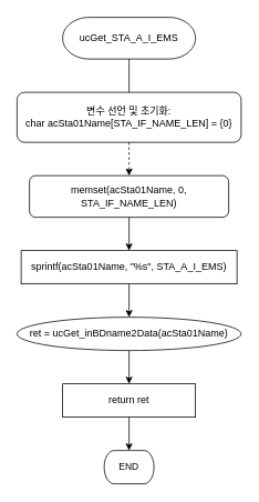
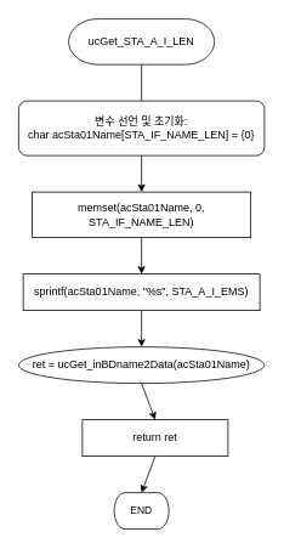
  <mxCell id="0" />
  <mxCell id="1" parent="0" />
- <mxCell id="2" value="&lt;div style=&quot;&quot;&gt;&lt;font style=&quot;direction: ltr; line-height: 120%; opacity: 1;&quot;&gt;ucGet_STA_A_I_EMS&lt;/font&gt;&lt;/div&gt;" style="verticalAlign=middle;align=center;overflow=width;vsdxID=2;fillColor=#FFFFFF;gradientColor=none;shape=stencil(tVLLDsIgEPwajiQIMfFe638Qu22JCM2Ctv69kK0Rm9qDibeZndkXC1NV6PUATIoQ0V9gNE3smToyKY3rAU1MiKmaqar1CB36m2uIDzo7M7r6e64wUZ4UOUWKB9GdIH4irzWu8B42vRrPScNFXZzN+5mvl3qJXE8mcPRRR+Pdh2Y1dsBTE95a3c0TkBRGgKEIb6wg1/r+ssCXd/vLCgm8z9caa+n6pb48dwrRV1H1Ew==);strokeColor=#000000;spacingTop=-1;spacingBottom=-1;spacingLeft=-1;spacingRight=-1;points=[[0.5,1,0],[0.5,0,0],[0,0.5,0],[1,0.5,0]];labelBackgroundColor=none;rounded=0;html=1;whiteSpace=wrap;strokeWidth=1;fontStyle=0" parent="1" vertex="1"><mxGeometry x="75" y="20" width="160" height="50" as="geometry" /></mxCell>
+ <mxCell id="2" value="&lt;div style=&quot;&quot;&gt;&lt;font style=&quot;direction: ltr; line-height: 120%; opacity: 1;&quot;&gt;ucGet_STA_A_I_LEN&lt;/font&gt;&lt;/div&gt;" style="verticalAlign=middle;align=center;overflow=width;vsdxID=2;fillColor=#FFFFFF;gradientColor=none;shape=stencil(tVLLDsIgEPwajiQIMfFe638Qu22JCM2Ctv69kK0Rm9qDibeZndkXC1NV6PUATIoQ0V9gNE3smToyKY3rAU1MiKmaqar1CB36m2uIDzo7M7r6e64wUZ4UOUWKB9GdIH4irzWu8B42vRrPScNFXZzN+5mvl3qJXE8mcPRRR+Pdh2Y1dsBTE95a3c0TkBRGgKEIb6wg1/r+ssCXd/vLCgm8z9caa+n6pb48dwrRV1H1Ew==);strokeColor=#000000;spacingTop=-1;spacingBottom=-1;spacingLeft=-1;spacingRight=-1;points=[[0.5,1,0],[0.5,0,0],[0,0.5,0],[1,0.5,0]];labelBackgroundColor=none;rounded=0;html=1;whiteSpace=wrap;strokeWidth=1;fontStyle=0" parent="1" vertex="1"><mxGeometry x="75" y="20" width="160" height="50" as="geometry" /></mxCell>
  <mxCell id="3" value="변수 선언 및 초기화:&lt;br&gt;char acSta01Name[STA_IF_NAME_LEN] = {0}" style="whiteSpace=wrap;html=1;strokeWidth=1;fontStyle=0;fillColor=none;strokeColor=#000000;rounded=1;" parent="1" vertex="1"><mxGeometry x="20" y="110" width="270" height="60" as="geometry" /></mxCell>
- <mxCell id="4" value="memset(acSta01Name, 0, STA_IF_NAME_LEN)" style="whiteSpace=wrap;html=1;strokeWidth=1;fontStyle=0;fillColor=none;strokeColor=#000000;rounded=1;" parent="1" vertex="1"><mxGeometry x="35" y="210" width="240" height="50" as="geometry" /></mxCell>
+ <mxCell id="4" value="memset(acSta01Name, 0, STA_IF_NAME_LEN)" style="rounded=0;whiteSpace=wrap;html=1;strokeWidth=1;fontStyle=0;fillColor=none;strokeColor=#000000;" parent="1" vertex="1"><mxGeometry x="35" y="210" width="240" height="50" as="geometry" /></mxCell>
  <mxCell id="5" value="sprintf(acSta01Name, &quot;%s&quot;, STA_A_I_EMS)" style="rounded=0;whiteSpace=wrap;html=1;strokeWidth=1;fontStyle=0;fillColor=none;strokeColor=#000000;" parent="1" vertex="1"><mxGeometry x="25" y="300" width="260" height="40" as="geometry" /></mxCell>
  <mxCell id="6" value="ret = ucGet_inBDname2Data(acSta01Name)" style="ellipse;whiteSpace=wrap;html=1;strokeWidth=1;fontStyle=0;fillColor=none;strokeColor=#000000;" parent="1" vertex="1"><mxGeometry x="20" y="380" width="270" height="40" as="geometry" /></mxCell>
- <mxCell id="7" value="return ret" style="rounded=0;whiteSpace=wrap;html=1;strokeWidth=1;fontStyle=0;fillColor=none;strokeColor=#000000;" parent="1" vertex="1"><mxGeometry x="75" y="460" width="160" height="40" as="geometry" /></mxCell>
+ <mxCell id="7" value="return ret" style="rounded=0;whiteSpace=wrap;html=1;strokeWidth=1;fontStyle=0;fillColor=none;strokeColor=#000000;" parent="1" vertex="1"><mxGeometry x="90" y="460" width="160" height="40" as="geometry" /></mxCell>
  <mxCell id="8" value="&lt;div style=&quot;font-size: 1px&quot;&gt;&lt;font style=&quot;font-size:11.29px;font-family:Arial;color:#000000;direction:ltr;letter-spacing:0px;line-height:120%;opacity:1&quot;&gt;END&lt;br&gt;&lt;/font&gt;&lt;/div&gt;" style="verticalAlign=middle;align=center;overflow=width;vsdxID=77;fillColor=#FFFFFF;gradientColor=none;shape=stencil(tVLLDsIgEPwajiQIMfFe638Qu22JCM2Ctv69kK0Rm9qDibeZndkXC1NV6PUATIoQ0V9gNE3smToyKY3rAU1MiKmaqar1CB36m2uIDzo7M7r6e64wUZ4UOUWKB9GdIH4irzWu8B42vRrPScNFXZzN+5mvl3qJXE8mcPRRR+Pdh2Y1dsBTE95a3c0TkBRGgKEIb6wg1/r+ssCXd/vLCgm8z9caa+n6pb48dwrRV1H1Ew==);strokeColor=#000000;spacingTop=-1;spacingBottom=-1;spacingLeft=-1;spacingRight=-1;points=[[0.5,1,0],[0.5,0,0],[0,0.5,0],[1,0.5,0]];labelBackgroundColor=none;rounded=0;html=1;whiteSpace=wrap;strokeWidth=1;fontStyle=0" parent="1" vertex="1"><mxGeometry x="125" y="540" width="60" height="40" as="geometry" /></mxCell>
  <mxCell id="9" value="" style="endArrow=none;html=1;rounded=0;exitX=0.5;exitY=1;exitDx=0;exitDy=0;exitPerimeter=0;entryX=0.5;entryY=0;entryDx=0;entryDy=0;" parent="1" source="2" target="3" edge="1"><mxGeometry width="50" height="50" relative="1" as="geometry"><mxPoint x="155" y="90" as="sourcePoint" /><mxPoint x="155" y="110" as="targetPoint" /></mxGeometry></mxCell>
- <mxCell id="10" value="" style="endArrow=classic;html=1;rounded=0;exitX=0.5;exitY=1;exitDx=0;exitDy=0;entryX=0.5;entryY=0;entryDx=0;entryDy=0;dashed=1;" parent="1" source="3" target="4" edge="1"><mxGeometry width="50" height="50" relative="1" as="geometry"><mxPoint x="155" y="180" as="sourcePoint" /><mxPoint x="155" y="210" as="targetPoint" /></mxGeometry></mxCell>
+ <mxCell id="10" value="" style="endArrow=classic;html=1;rounded=0;exitX=0.5;exitY=1;exitDx=0;exitDy=0;entryX=0.5;entryY=0;entryDx=0;entryDy=0;" parent="1" source="3" target="4" edge="1"><mxGeometry width="50" height="50" relative="1" as="geometry"><mxPoint x="155" y="180" as="sourcePoint" /><mxPoint x="155" y="210" as="targetPoint" /></mxGeometry></mxCell>
  <mxCell id="11" value="" style="endArrow=classic;html=1;rounded=0;exitX=0.5;exitY=1;exitDx=0;exitDy=0;entryX=0.5;entryY=0;entryDx=0;entryDy=0;" parent="1" source="4" target="5" edge="1"><mxGeometry width="50" height="50" relative="1" as="geometry"><mxPoint x="155" y="280" as="sourcePoint" /><mxPoint x="155" y="310" as="targetPoint" /></mxGeometry></mxCell>
  <mxCell id="12" value="" style="endArrow=classic;html=1;rounded=0;exitX=0.5;exitY=1;exitDx=0;exitDy=0;entryX=0.5;entryY=0;entryDx=0;entryDy=0;" parent="1" source="5" target="6" edge="1"><mxGeometry width="50" height="50" relative="1" as="geometry"><mxPoint x="155" y="380" as="sourcePoint" /><mxPoint x="155" y="410" as="targetPoint" /></mxGeometry></mxCell>
  <mxCell id="13" value="" style="endArrow=classic;html=1;rounded=0;exitX=0.5;exitY=1;exitDx=0;exitDy=0;entryX=0.5;entryY=0;entryDx=0;entryDy=0;" parent="1" source="6" target="7" edge="1"><mxGeometry width="50" height="50" relative="1" as="geometry"><mxPoint x="155" y="480" as="sourcePoint" /><mxPoint x="155" y="510" as="targetPoint" /></mxGeometry></mxCell>
  <mxCell id="14" value="" style="endArrow=classic;html=1;rounded=0;exitX=0.5;exitY=1;exitDx=0;exitDy=0;entryX=0.5;entryY=0;entryDx=0;entryDy=0;entryPerimeter=0;" parent="1" source="7" target="8" edge="1"><mxGeometry width="50" height="50" relative="1" as="geometry"><mxPoint x="155" y="570" as="sourcePoint" /><mxPoint x="155" y="600" as="targetPoint" /></mxGeometry></mxCell>
